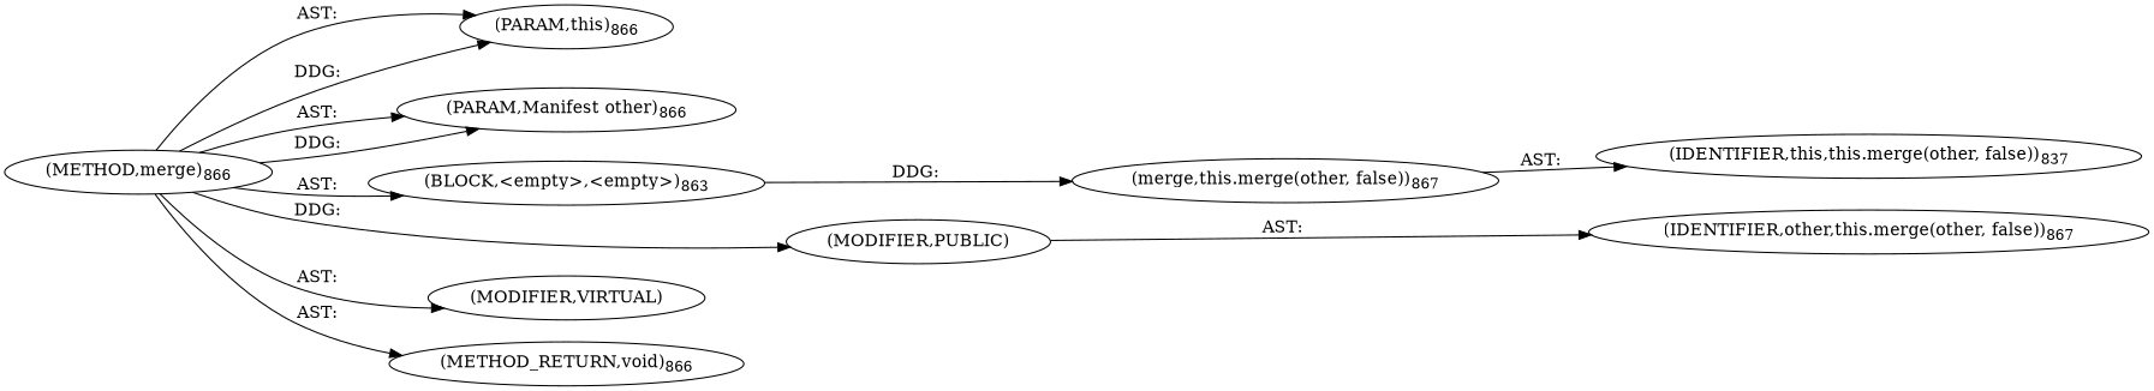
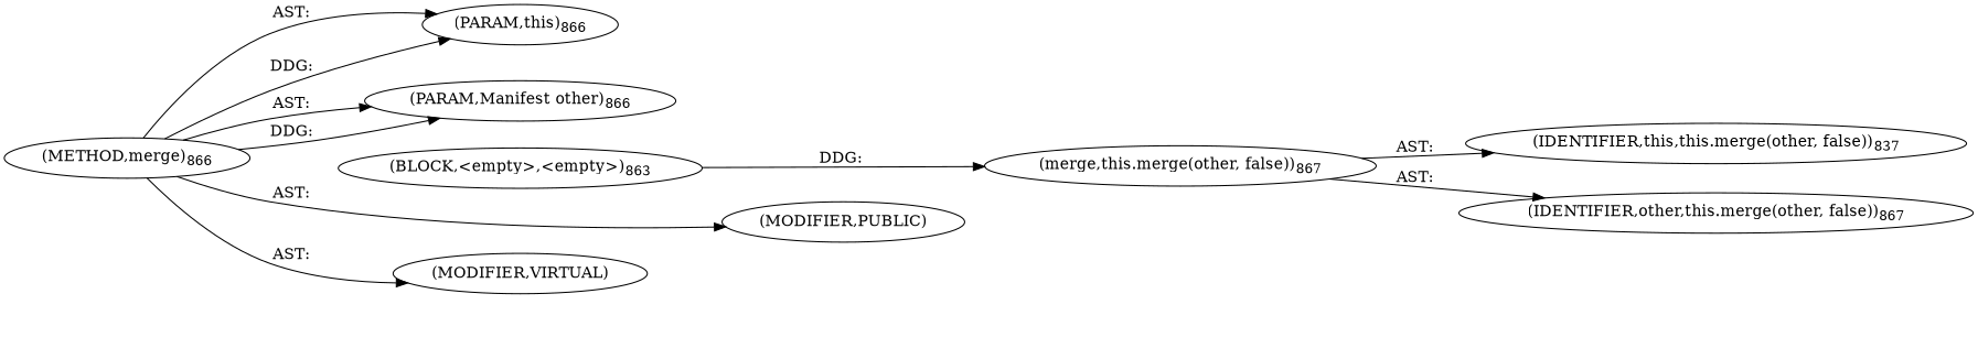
  digraph {
    rankdir=LR
    n1 [label=<(METHOD,merge)<SUB>866</SUB>>]
    n2 [label=<(PARAM,this)<SUB>866</SUB>>]
    n3 [label=<(PARAM,Manifest other)<SUB>866</SUB>>]
    n4 [label=<(BLOCK,&lt;empty&gt;,&lt;empty&gt;)<SUB>863</SUB>>]
    n5 [label=<(MODIFIER,PUBLIC)>]
    n6 [label=<(MODIFIER,VIRTUAL)>]
-   n7 [label=<(METHOD_RETURN,void)<SUB>866</SUB>>]
    n8 [label=<(merge,this.merge(other, false))<SUB>867</SUB>>]
    n9 [label=<(IDENTIFIER,this,this.merge(other, false))<SUB>837</SUB>>]
    n10 [label=<(IDENTIFIER,other,this.merge(other, false))<SUB>867</SUB>>]
    n1 -> n2 [label="AST: "]
    n1 -> n2 [label="DDG: "]
    n1 -> n3 [label="AST: "]
    n1 -> n3 [label="DDG: "]
-   n1 -> n4 [label="AST: "]
-   n1 -> n5 [label="DDG: "]
+   n1 -> n5 [label="AST: "]
    n1 -> n6 [label="AST: "]
-   n1 -> n7 [label="AST: "]
    n4 -> n8 [label="DDG: "]
    n8 -> n9 [label="AST: "]
-   n5 -> n10 [label="AST: "]
+   n8 -> n10 [label="AST: "]
  }
